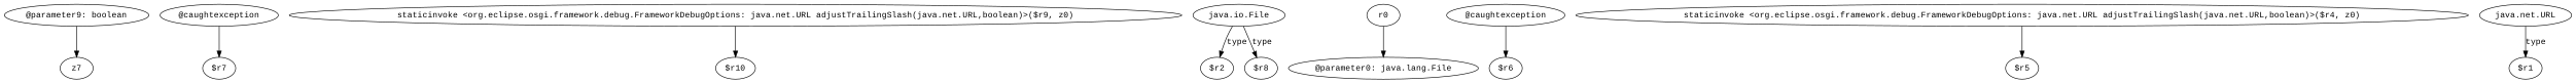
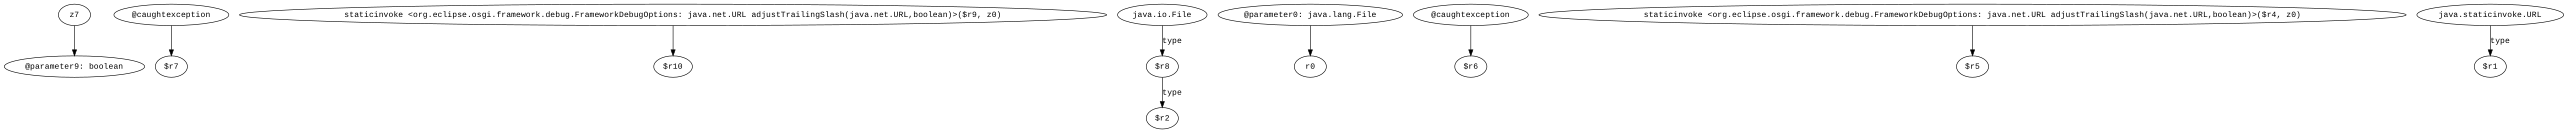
  digraph {
    fontname="Liberation Mono"
    node [fontname="Liberation Mono"]
    edge [fontname="Liberation Mono"]
    n1 [label="@parameter9: boolean"]
    n2 [label=z7]
    n3 [label="@caughtexception"]
    n4 [label="$r7"]
    n5 [label="staticinvoke <org.eclipse.osgi.framework.debug.FrameworkDebugOptions: java.net.URL adjustTrailingSlash(java.net.URL,boolean)>($r9, z0)"]
    n6 [label="$r10"]
    n7 [label="java.io.File"]
    n8 [label="$r2"]
    n9 [label="$r8"]
    n10 [label="@parameter0: java.lang.File"]
    n11 [label=r0]
    n12 [label="@caughtexception"]
    n13 [label="$r6"]
    n14 [label="staticinvoke <org.eclipse.osgi.framework.debug.FrameworkDebugOptions: java.net.URL adjustTrailingSlash(java.net.URL,boolean)>($r4, z0)"]
    n15 [label="$r5"]
-   n16 [label="java.net.URL"]
+   n16 [label="java.staticinvoke.URL"]
    n17 [label="$r1"]
-   n1 -> n2
+   n2 -> n1
    n3 -> n4
    n5 -> n6
-   n7 -> n8 [label=type]
+   n9 -> n8 [label=type]
    n7 -> n9 [label=type]
-   n11 -> n10
+   n10 -> n11
    n12 -> n13
    n14 -> n15
    n16 -> n17 [label=type]
  }
